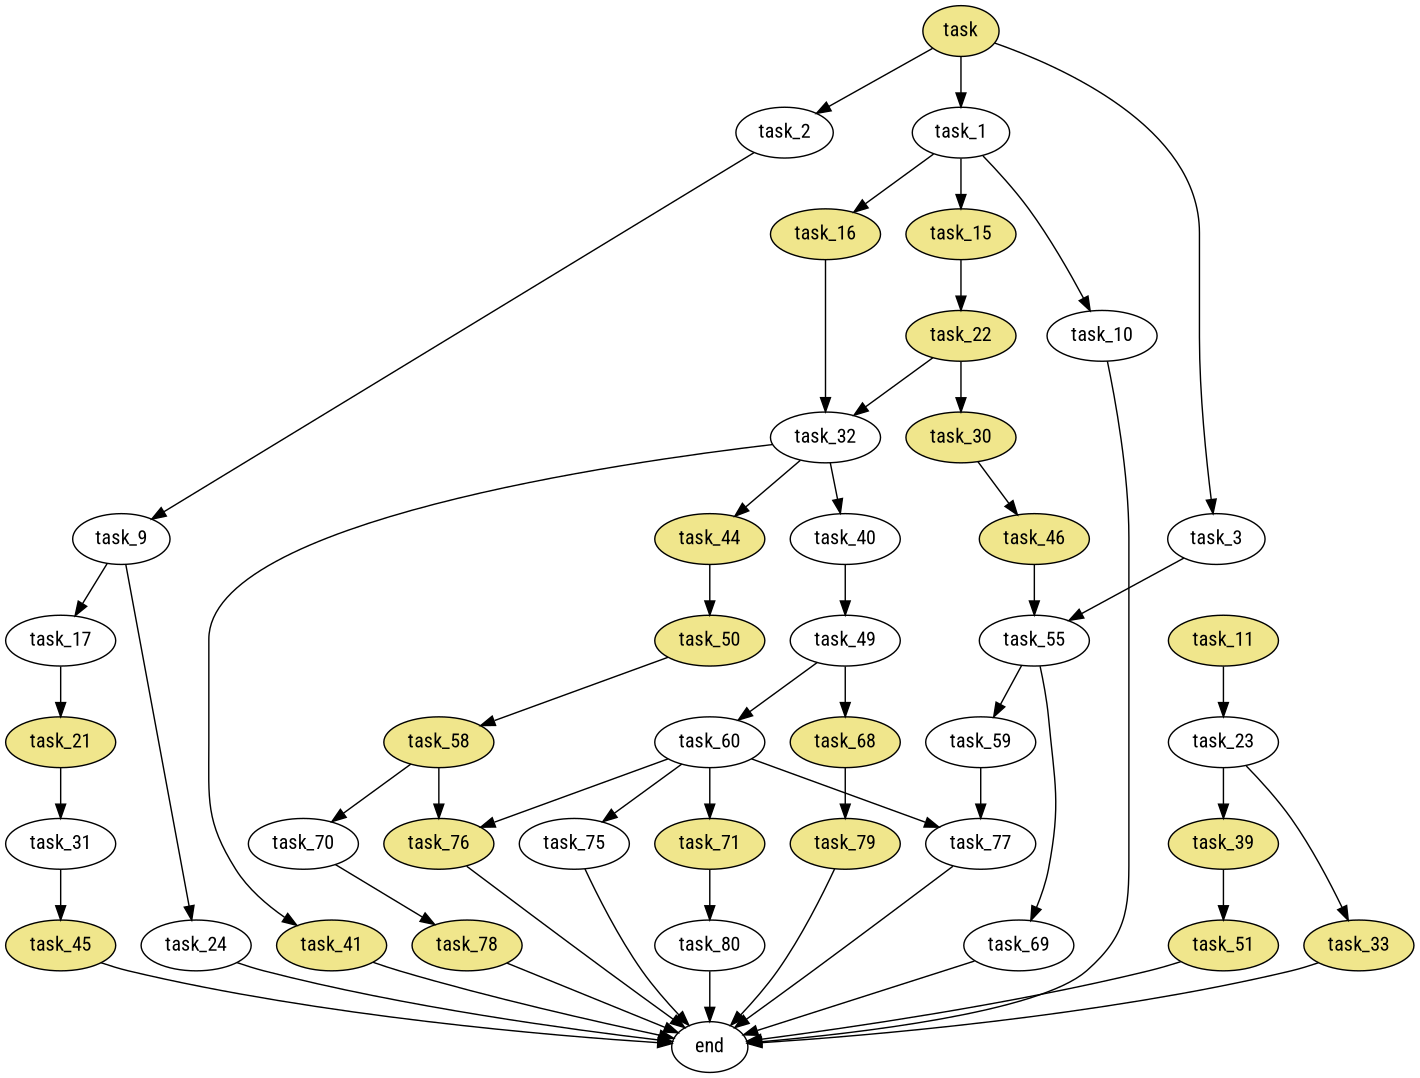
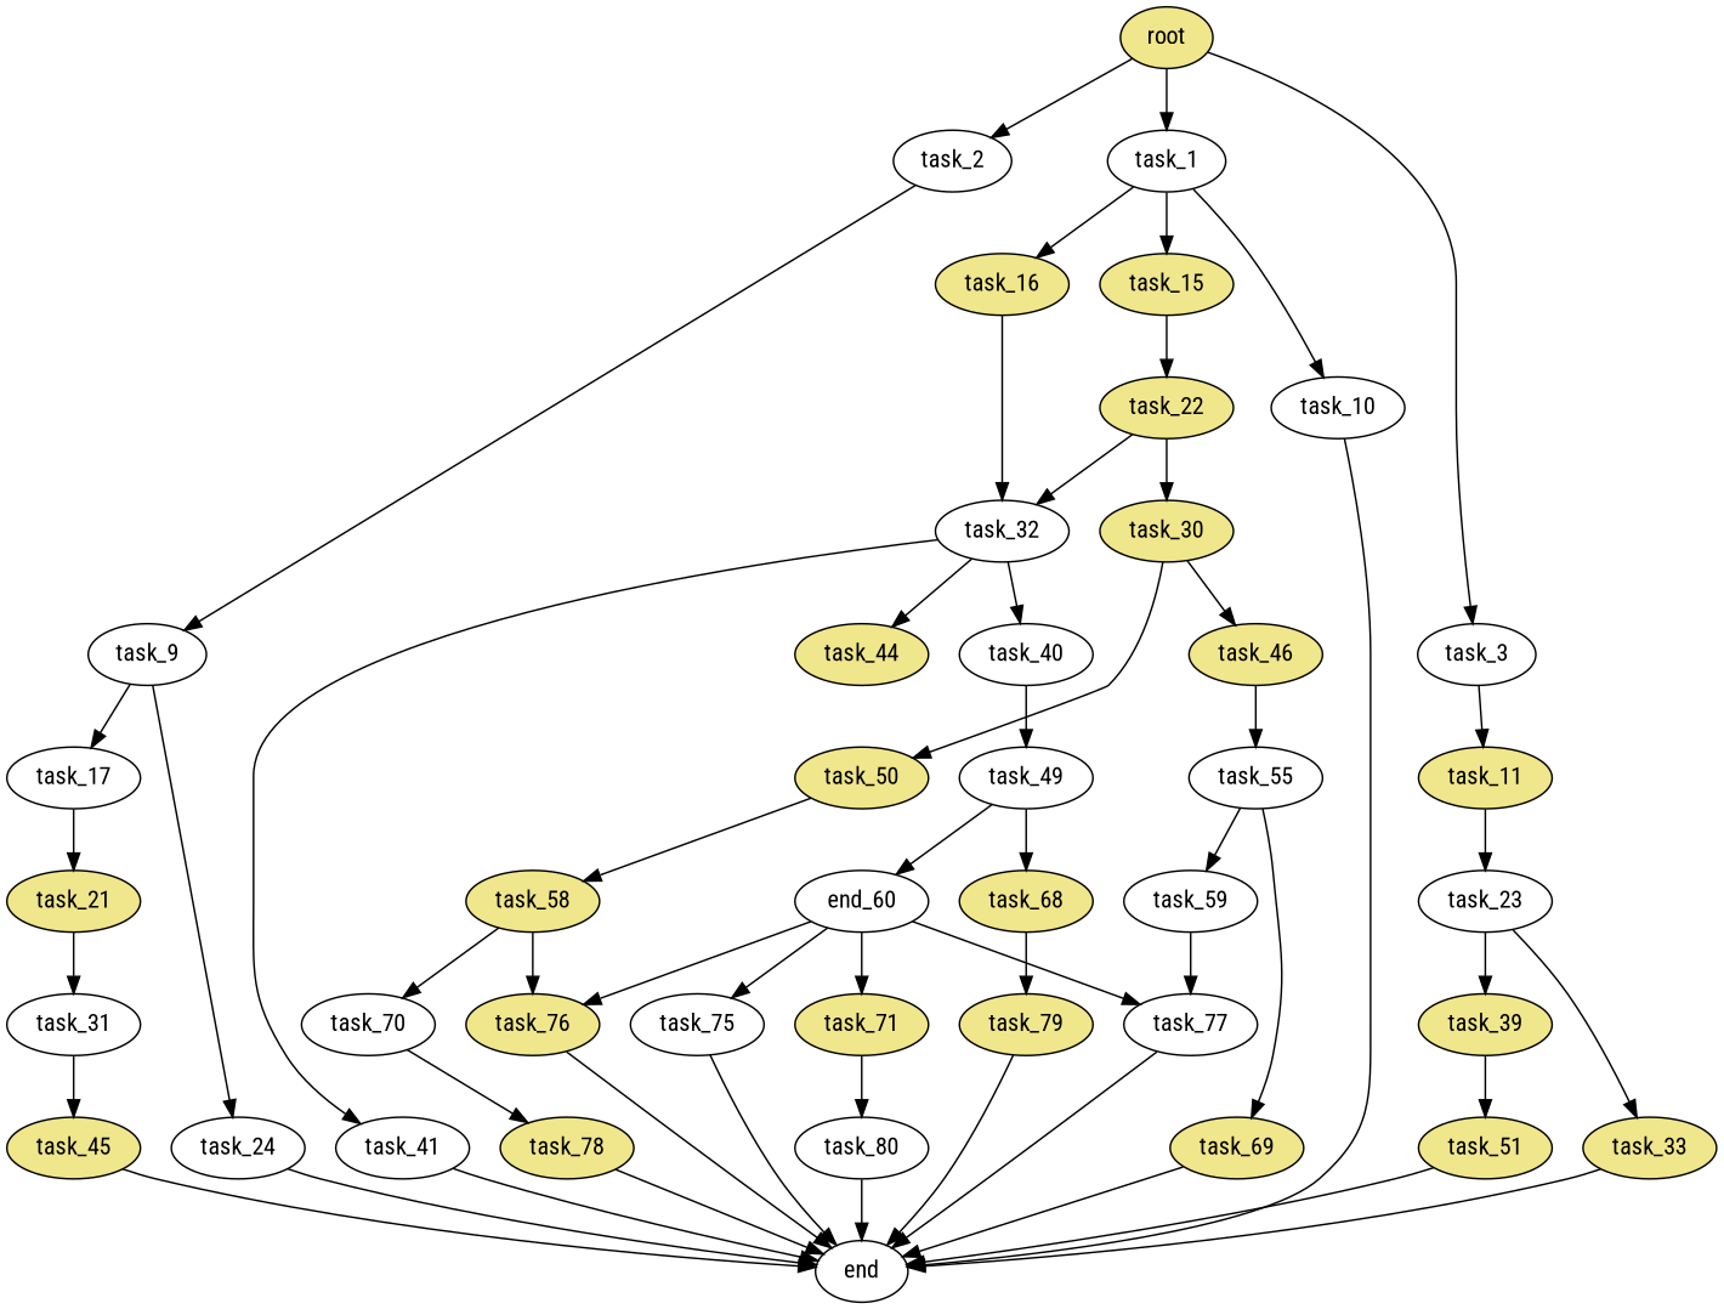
  digraph {
    fontname="Roboto Condensed"
    node [fillcolor=khaki fontname="Roboto Condensed" style=filled]
    edge [fontname="Roboto Condensed"]
    task_1 [fillcolor=white]
-   root [label=task]
+   root
    task_2 [fillcolor=white]
    task_3 [fillcolor=white]
    task_10 [fillcolor=white]
    task_15
    task_16
    task_9 [fillcolor=white]
    task_11
    end [fillcolor=white]
    task_22
    task_32 [fillcolor=white]
    task_17 [fillcolor=white]
    task_24 [fillcolor=white]
    task_23 [fillcolor=white]
    task_30
    task_40 [fillcolor=white]
-   task_41
+   task_41 [fillcolor=white]
    task_44
    task_21
    task_33
    task_39
    task_31 [fillcolor=white]
    task_51
    task_46
    task_49 [fillcolor=white]
    task_50
    task_45
    n29 [fillcolor=white label=task_55]
    task_59 [fillcolor=white]
-   task_69 [fillcolor=white]
-   task_60 [fillcolor=white]
+   task_69
+   task_60 [fillcolor=white label=end_60]
    task_68
    task_58
    task_76
    task_77 [fillcolor=white]
    task_71
    task_75 [fillcolor=white]
    task_79
    task_70 [fillcolor=white]
    task_80 [fillcolor=white]
    task_78
    task_1 -> task_10
    task_1 -> task_15
    task_1 -> task_16
    root -> task_1
    root -> task_2
    root -> task_3
    task_2 -> task_9
-   task_3 -> n29
+   task_3 -> task_11
    task_10 -> end
    task_15 -> task_22
    task_16 -> task_32
    task_9 -> task_17
    task_9 -> task_24
    task_11 -> task_23
    task_22 -> task_32
    task_22 -> task_30
    task_32 -> task_40
    task_32 -> task_41
    task_32 -> task_44
    task_17 -> task_21
    task_24 -> end
    task_23 -> task_33
    task_23 -> task_39
    task_30 -> task_46
    task_40 -> task_49
    task_41 -> end
-   task_44 -> task_50
+   task_30 -> task_50
    task_21 -> task_31
    task_33 -> end
    task_39 -> task_51
    task_31 -> task_45
    task_51 -> end
    task_46 -> n29
    task_49 -> task_60
    task_49 -> task_68
    task_50 -> task_58
    task_45 -> end
    n29 -> task_59
    n29 -> task_69
    task_59 -> task_77
    task_69 -> end
    task_60 -> task_76
    task_60 -> task_77
    task_60 -> task_71
    task_60 -> task_75
    task_68 -> task_79
    task_58 -> task_76
    task_58 -> task_70
    task_76 -> end
    task_77 -> end
    task_71 -> task_80
    task_75 -> end
    task_79 -> end
    task_70 -> task_78
    task_80 -> end
    task_78 -> end
  }
